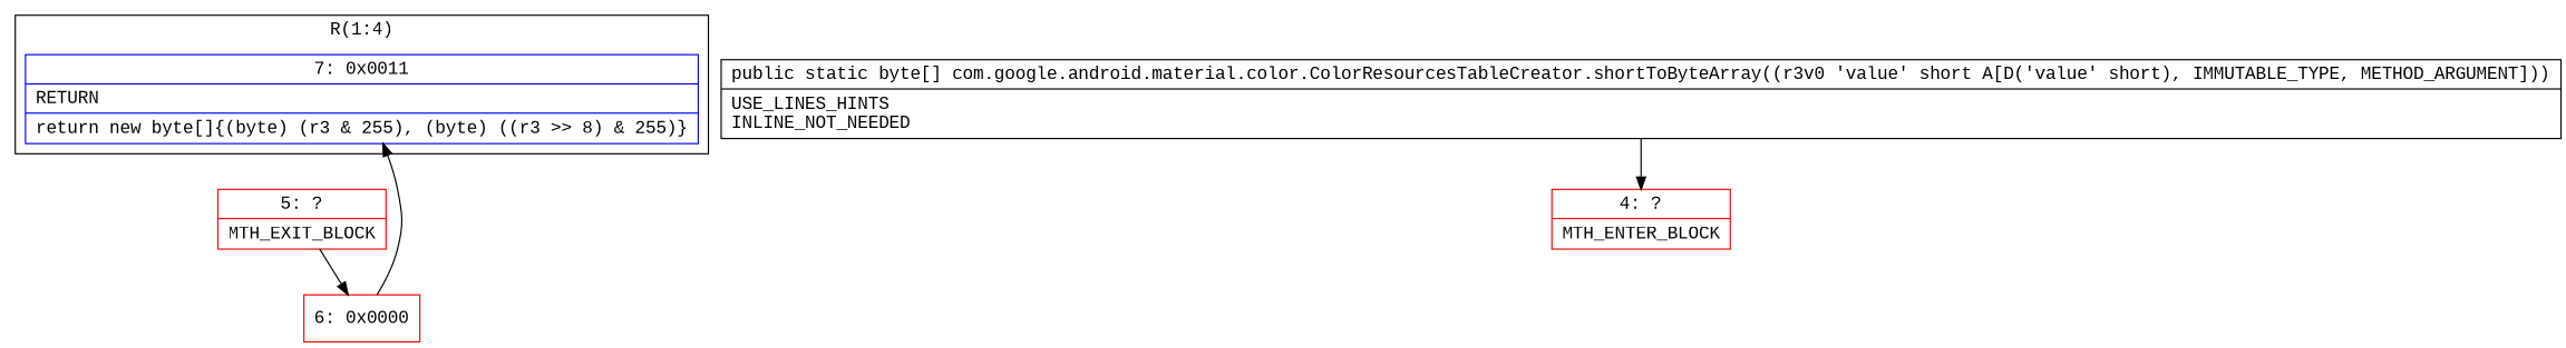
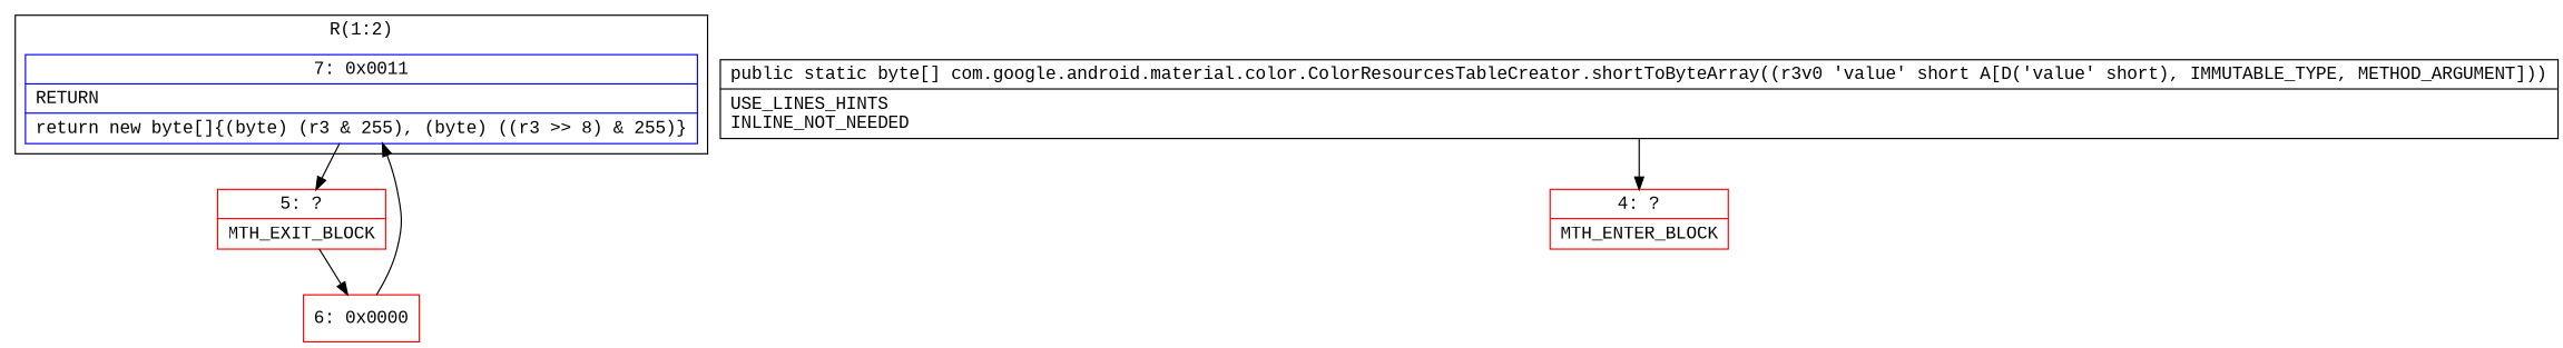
  digraph {
    fontname="Liberation Mono"
    node [color=red fontname="Liberation Mono" shape=record]
    edge [fontname="Liberation Mono"]
    n1 [color=blue label="{7\:\ 0x0011|RETURN\l|return new byte[]\{(byte) (r3 & 255), (byte) ((r3 \>\> 8) & 255)\}\l}"]
    n2 [label="{5\:\ ?|MTH_EXIT_BLOCK\l}"]
    n3 [label="{6\:\ 0x0000}"]
    n4 [label="{4\:\ ?|MTH_ENTER_BLOCK\l}"]
    n5 [label="{public static byte[] com.google.android.material.color.ColorResourcesTableCreator.shortToByteArray((r3v0 'value' short A[D('value' short), IMMUTABLE_TYPE, METHOD_ARGUMENT]))  | USE_LINES_HINTS\lINLINE_NOT_NEEDED\l}" color=""]
    subgraph cluster_1 {
-     label="R(1:4)"
+     label="R(1:2)"
      n1
    }
+   n1 -> n2
    n2 -> n3
    n3 -> n1
    n5 -> n4
  }
